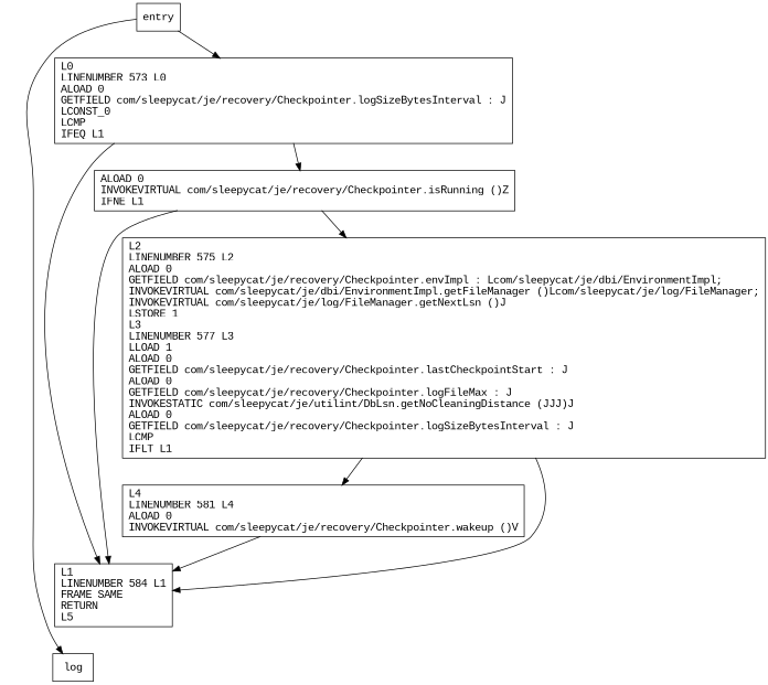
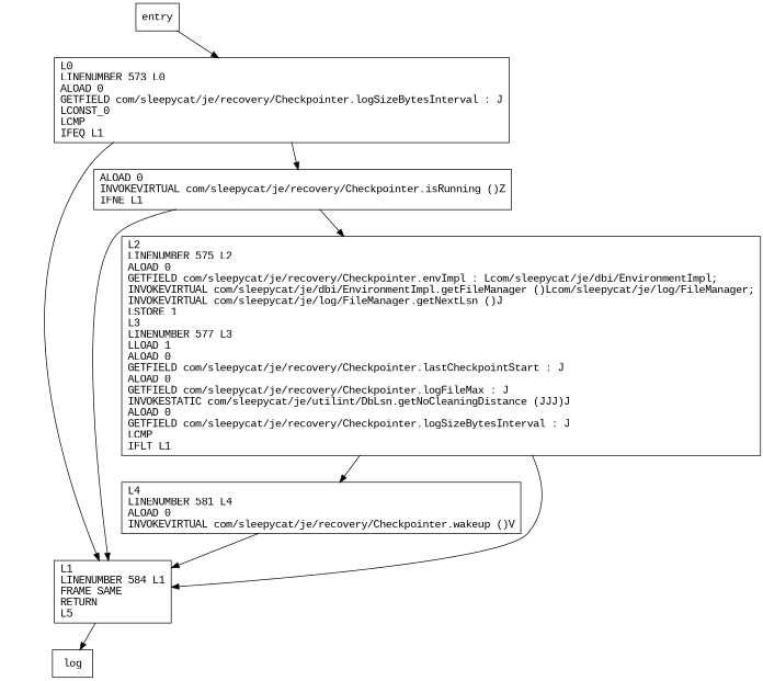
  digraph {
    fontname="Liberation Mono"
    node [fontname="Liberation Mono" shape=record]
    edge [fontname="Liberation Mono"]
    n1 [label="L4\lLINENUMBER 581 L4\lALOAD 0\lINVOKEVIRTUAL com/sleepycat/je/recovery/Checkpointer.wakeup ()V\l"]
    n2 [label="L1\lLINENUMBER 584 L1\lFRAME SAME\lRETURN\lL5\l"]
    n3 [label=log]
    n4 [label="ALOAD 0\lINVOKEVIRTUAL com/sleepycat/je/recovery/Checkpointer.isRunning ()Z\lIFNE L1\l"]
    n5 [label="L2\lLINENUMBER 575 L2\lALOAD 0\lGETFIELD com/sleepycat/je/recovery/Checkpointer.envImpl : Lcom/sleepycat/je/dbi/EnvironmentImpl;\lINVOKEVIRTUAL com/sleepycat/je/dbi/EnvironmentImpl.getFileManager ()Lcom/sleepycat/je/log/FileManager;\lINVOKEVIRTUAL com/sleepycat/je/log/FileManager.getNextLsn ()J\lLSTORE 1\lL3\lLINENUMBER 577 L3\lLLOAD 1\lALOAD 0\lGETFIELD com/sleepycat/je/recovery/Checkpointer.lastCheckpointStart : J\lALOAD 0\lGETFIELD com/sleepycat/je/recovery/Checkpointer.logFileMax : J\lINVOKESTATIC com/sleepycat/je/utilint/DbLsn.getNoCleaningDistance (JJJ)J\lALOAD 0\lGETFIELD com/sleepycat/je/recovery/Checkpointer.logSizeBytesInterval : J\lLCMP\lIFLT L1\l"]
    n6 [label="L0\lLINENUMBER 573 L0\lALOAD 0\lGETFIELD com/sleepycat/je/recovery/Checkpointer.logSizeBytesInterval : J\lLCONST_0\lLCMP\lIFEQ L1\l"]
    entry
    n1 -> n2
-   entry -> n3
+   n2 -> n3
    n4 -> n2
    n4 -> n5
    n5 -> n1
    n5 -> n2
    n6 -> n2
    n6 -> n4
    entry -> n6
  }
